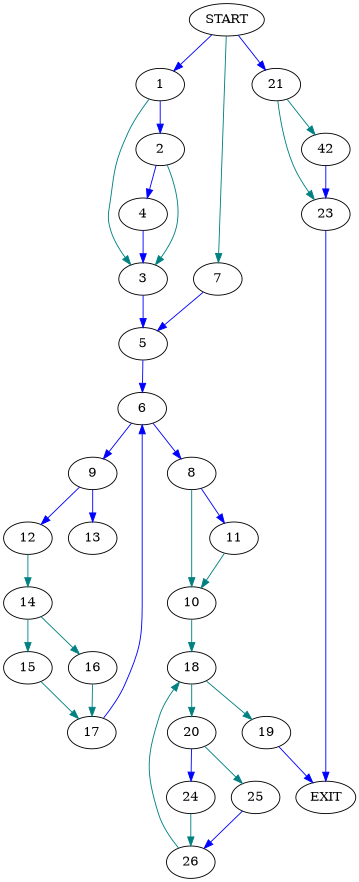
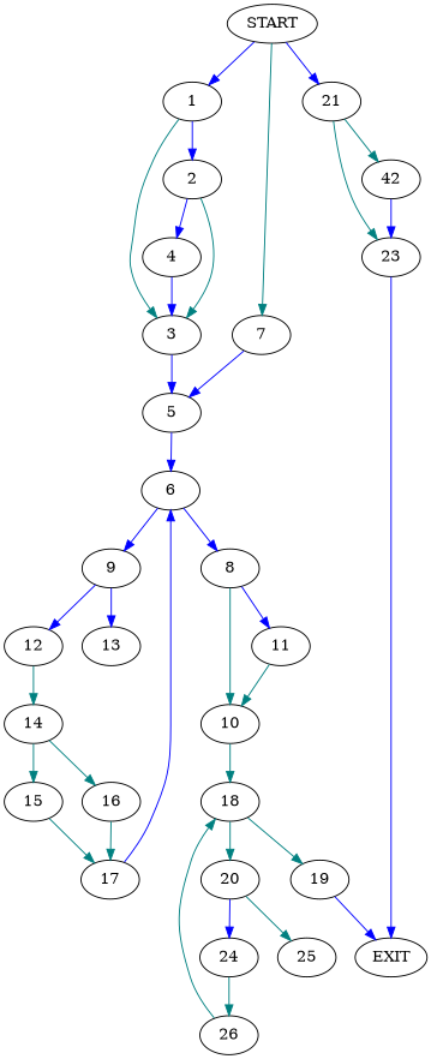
  digraph {
    edge [color=blue]
    n1 [label=START]
    1
    7
    21
    2
    3
    5
    n8 [label=42]
    23
    n10 [label=EXIT]
    4
    6
    8
    9
    10
    11
    12
    13
    18
    14
    19
    20
    15
    16
    17
    24
    25
    26
    n1 -> 1
    n1 -> 7 [color=teal]
    n1 -> 21
    1 -> 2
    1 -> 3 [color=teal]
    7 -> 5
    21 -> n8 [color=teal]
    21 -> 23 [color=teal]
    2 -> 3 [color=teal]
    2 -> 4
    3 -> 5
    5 -> 6
    n8 -> 23
    23 -> n10
    4 -> 3
    6 -> 8
    6 -> 9
    8 -> 10 [color=teal]
    8 -> 11
    9 -> 12
    9 -> 13
    10 -> 18 [color=teal]
    11 -> 10 [color=teal]
    12 -> 14 [color=teal]
    18 -> 19 [color=teal]
    18 -> 20 [color=teal]
    14 -> 15 [color=teal]
    14 -> 16 [color=teal]
    19 -> n10
    20 -> 24
    20 -> 25 [color=teal]
    15 -> 17 [color=teal]
    16 -> 17 [color=teal]
    17 -> 6
    24 -> 26 [color=teal]
-   25 -> 26
    26 -> 18 [color=teal]
  }
